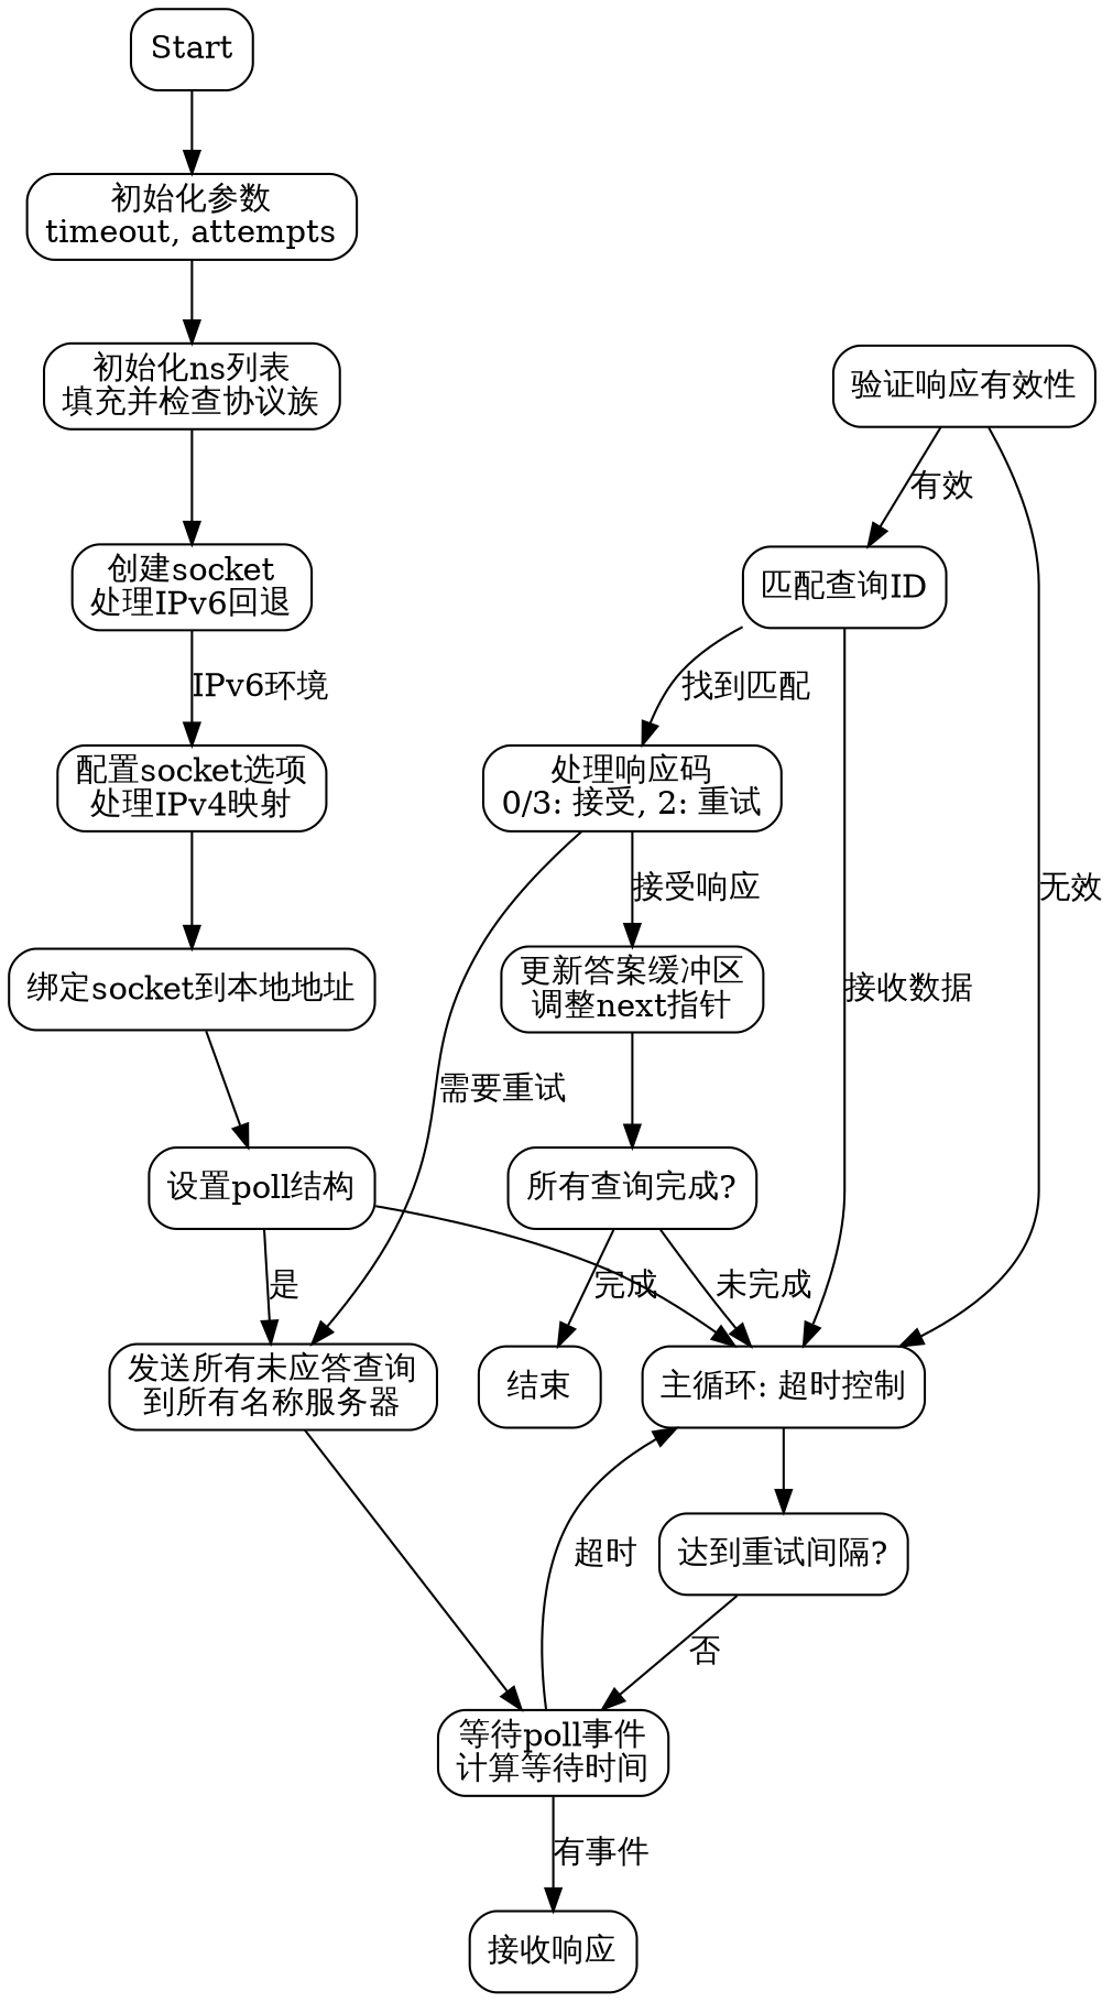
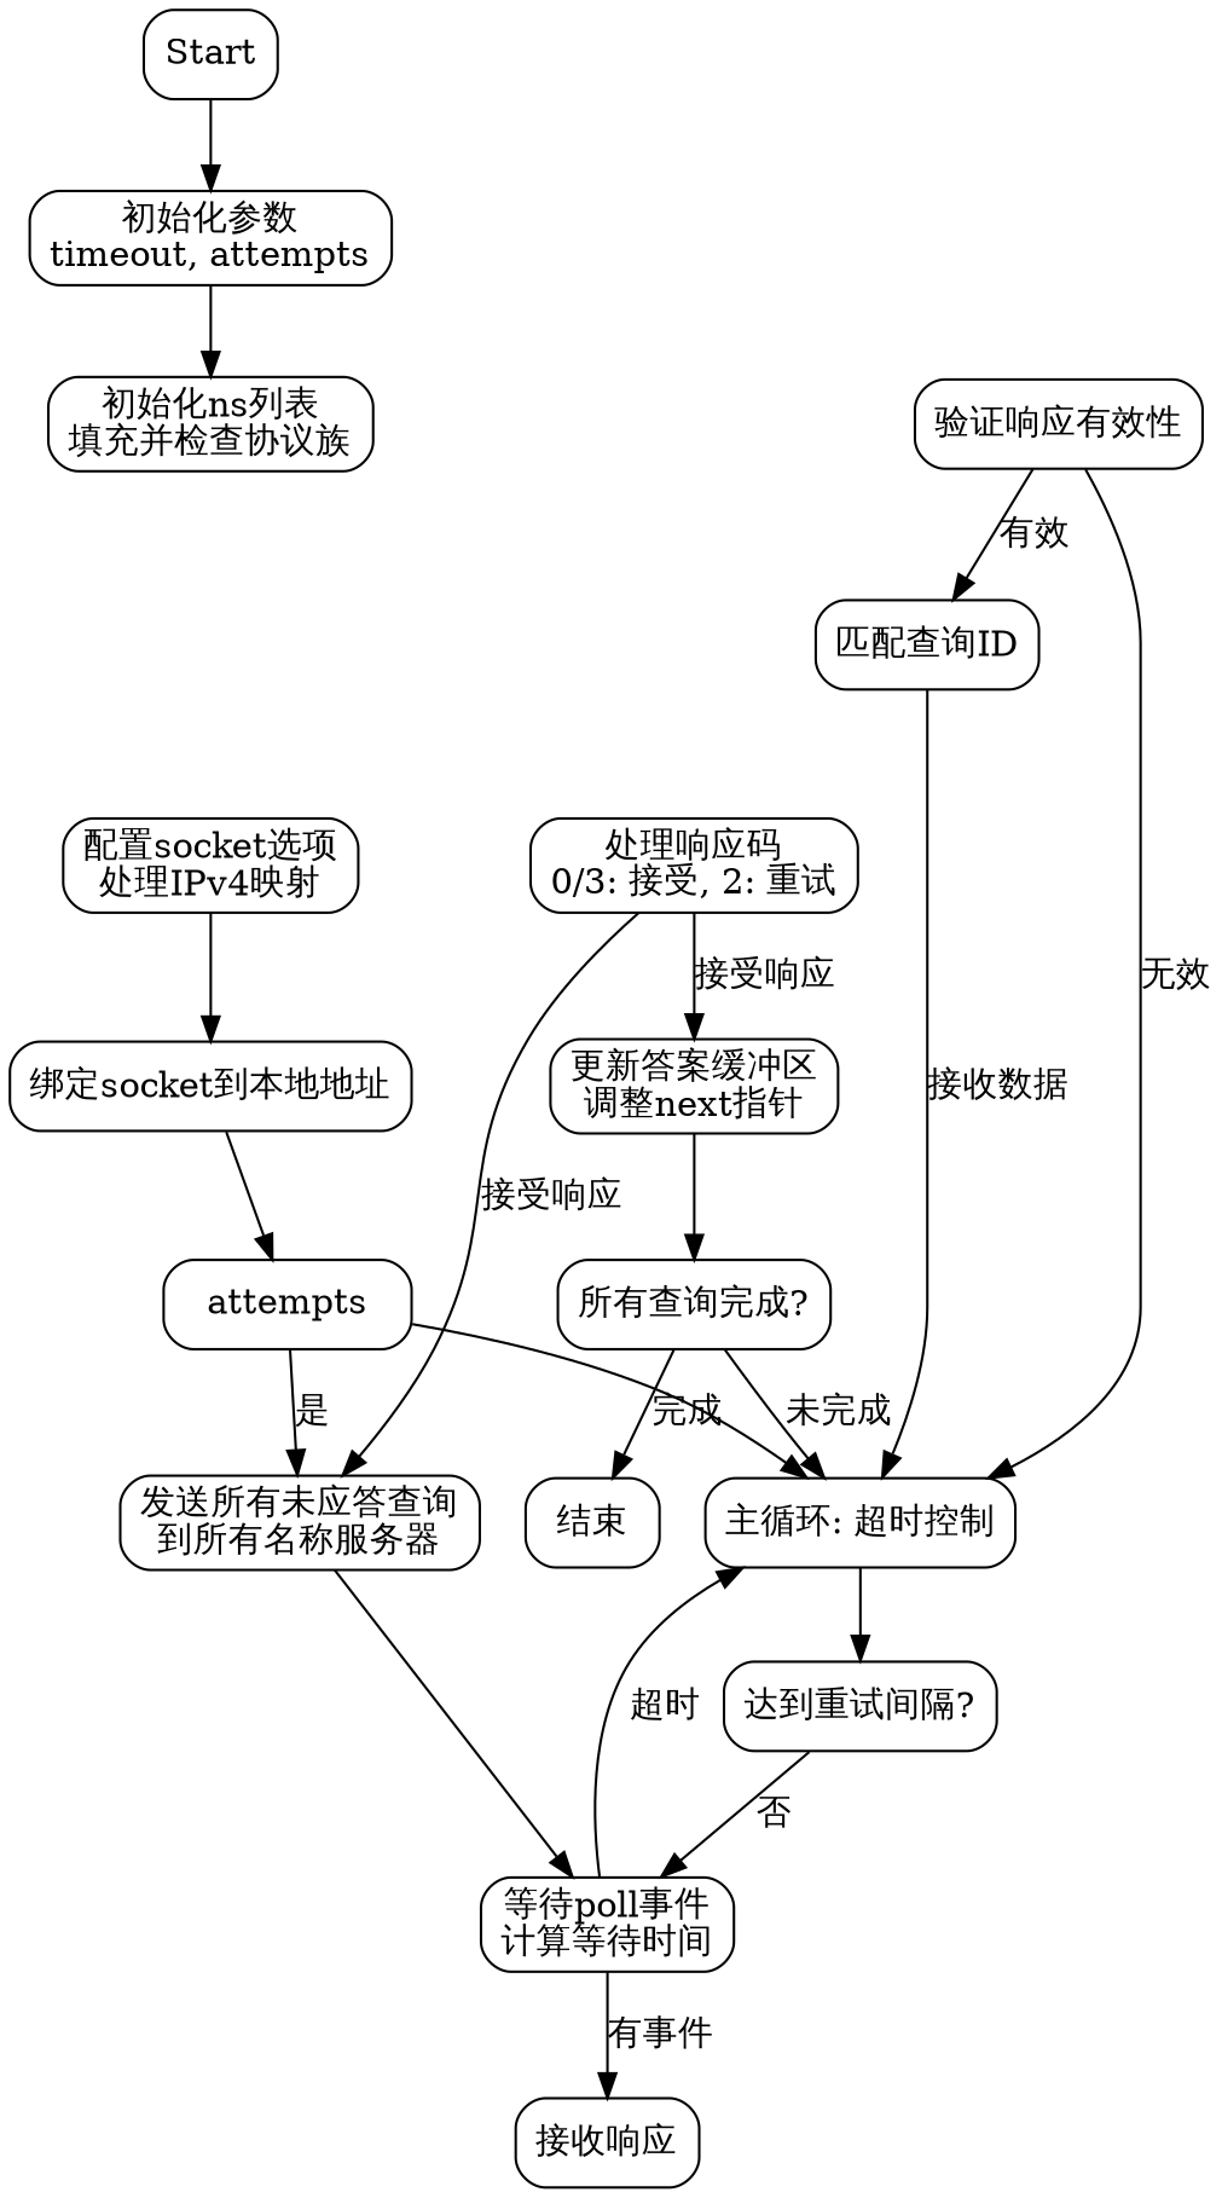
  digraph {
    node [shape=rectangle style=rounded]
    n1 [label=Start]
    n2 [label="初始化参数\ntimeout, attempts"]
    n3 [label="初始化ns列表\n填充并检查协议族"]
-   n4 [label="创建socket\n处理IPv6回退"]
    n5 [label="配置socket选项\n处理IPv4映射"]
    n6 [label="绑定socket到本地地址"]
-   n7 [label="设置poll结构"]
+   n7 [label=attempts]
    n8 [label="主循环: 超时控制"]
    n9 [label="发送所有未应答查询\n到所有名称服务器"]
    n10 [label="达到重试间隔?"]
    n11 [label="等待poll事件\n计算等待时间"]
    n12 [label="接收响应"]
    n13 [label="验证响应有效性"]
    n14 [label="匹配查询ID"]
    n15 [label="处理响应码\n0/3: 接受, 2: 重试"]
    n16 [label="更新答案缓冲区\n调整next指针"]
    n17 [label="所有查询完成?"]
    n18 [label="结束"]
    n1 -> n2
    n2 -> n3
-   n3 -> n4
-   n4 -> n5 [label="IPv6环境"]
    n5 -> n6
    n6 -> n7
    n7 -> n8
    n7 -> n9 [label="是"]
    n8 -> n10
    n9 -> n11
    n10 -> n11 [label="否"]
    n11 -> n8 [label="超时"]
    n11 -> n12 [label="有事件"]
    n13 -> n8 [label="无效"]
    n13 -> n14 [label="有效"]
    n14 -> n8 [label="接收数据"]
-   n14 -> n15 [label="找到匹配"]
-   n15 -> n9 [label="需要重试"]
+   n15 -> n9 [label="接受响应"]
    n15 -> n16 [label="接受响应"]
    n16 -> n17
    n17 -> n8 [label="未完成"]
    n17 -> n18 [label="完成"]
  }
